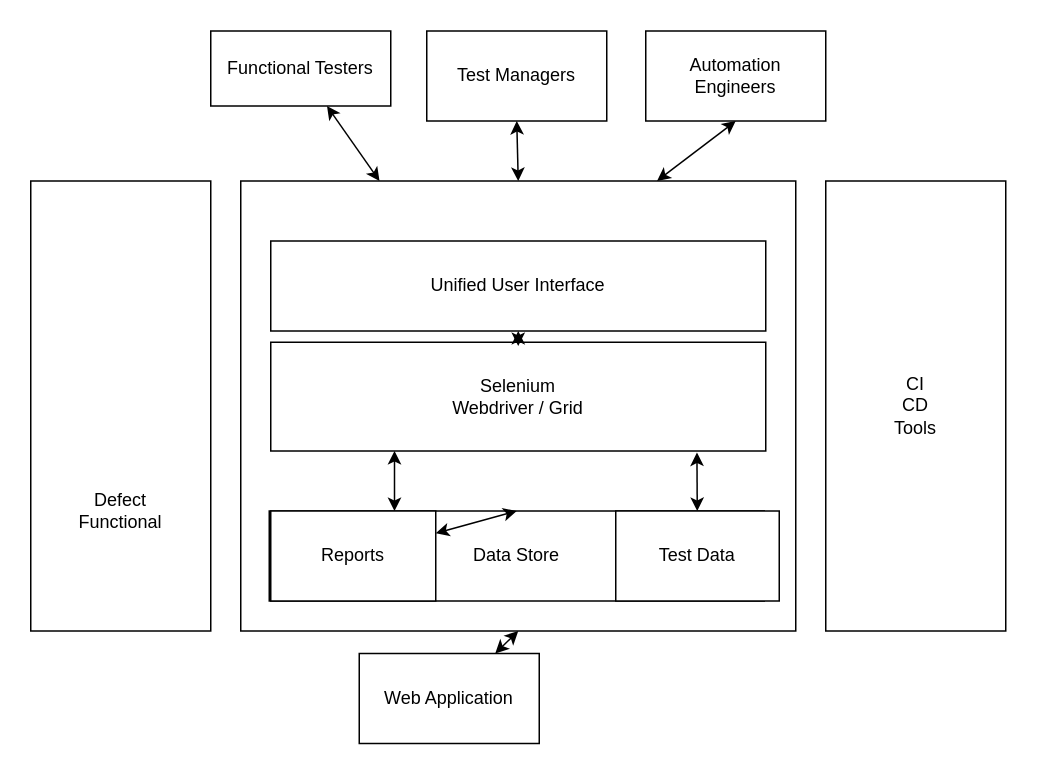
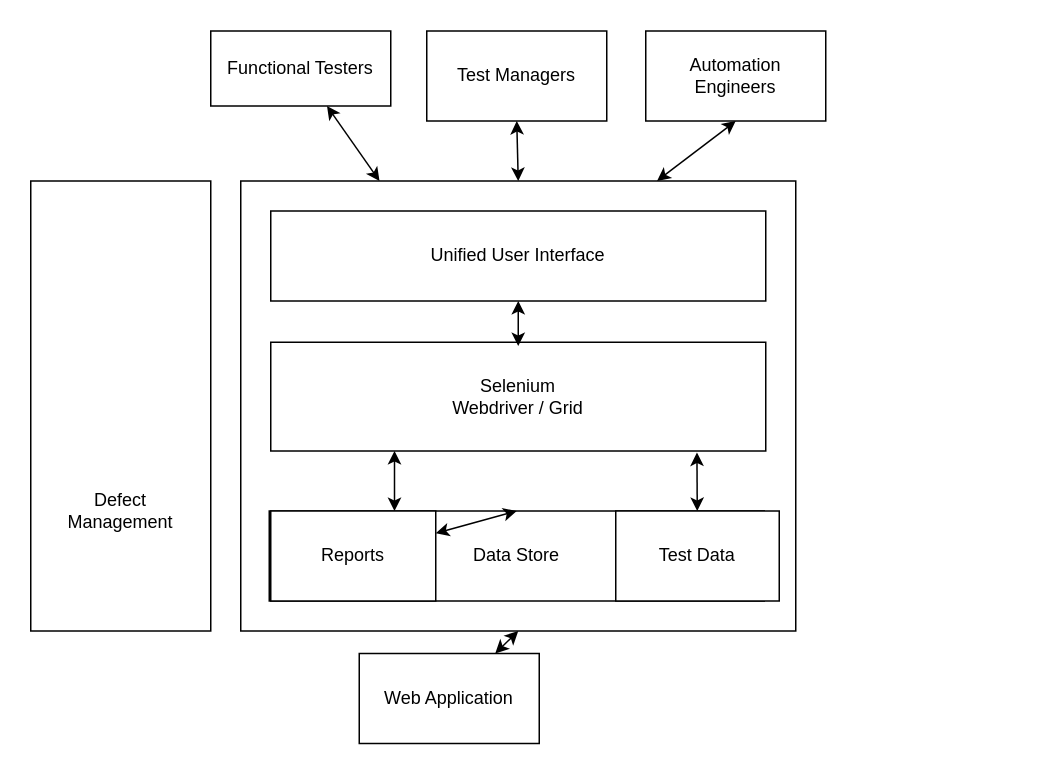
  <mxCell id="0" />
  <mxCell id="1" parent="0" />
  <mxCell id="2" value="" style="rounded=0;whiteSpace=wrap;html=1;" vertex="1" parent="1"><mxGeometry x="20" y="120" width="120" height="300" as="geometry" /></mxCell>
  <mxCell id="3" value="" style="rounded=0;whiteSpace=wrap;html=1;" vertex="1" parent="1"><mxGeometry x="160" y="120" width="370" height="300" as="geometry" /></mxCell>
- <mxCell id="4" value="CI&lt;br&gt;CD&lt;br&gt;Tools" style="rounded=0;whiteSpace=wrap;html=1;" vertex="1" parent="1"><mxGeometry x="550" y="120" width="120" height="300" as="geometry" /></mxCell>
- <mxCell id="5" value="Defect Functional" style="text;html=1;strokeColor=none;fillColor=none;align=center;verticalAlign=middle;whiteSpace=wrap;rounded=0;" vertex="1" parent="1"><mxGeometry x="60" y="330" width="40" height="20" as="geometry" /></mxCell>
- <mxCell id="6" value="Unified User Interface" style="rounded=0;whiteSpace=wrap;html=1;" vertex="1" parent="1"><mxGeometry x="180" y="160" width="330" height="60" as="geometry" /></mxCell>
+ <mxCell id="5" value="Defect Management" style="text;html=1;strokeColor=none;fillColor=none;align=center;verticalAlign=middle;whiteSpace=wrap;rounded=0;" vertex="1" parent="1"><mxGeometry x="60" y="330" width="40" height="20" as="geometry" /></mxCell>
+ <mxCell id="6" value="Unified User Interface" style="rounded=0;whiteSpace=wrap;html=1;" vertex="1" parent="1"><mxGeometry x="180" y="140" width="330" height="60" as="geometry" /></mxCell>
  <mxCell id="7" value="Data Store" style="rounded=0;whiteSpace=wrap;html=1;" vertex="1" parent="1"><mxGeometry x="179" y="340" width="330" height="60" as="geometry" /></mxCell>
  <mxCell id="8" value="Reports" style="rounded=0;whiteSpace=wrap;html=1;" vertex="1" parent="1"><mxGeometry x="180" y="340" width="110" height="60" as="geometry" /></mxCell>
  <mxCell id="9" value="Test Data" style="rounded=0;whiteSpace=wrap;html=1;" vertex="1" parent="1"><mxGeometry x="410" y="340" width="109" height="60" as="geometry" /></mxCell>
  <mxCell id="10" value="Selenium&lt;br&gt;Webdriver / Grid" style="rounded=0;whiteSpace=wrap;html=1;" vertex="1" parent="1"><mxGeometry x="180" y="227.5" width="330" height="72.5" as="geometry" /></mxCell>
  <mxCell id="11" value="Web Application" style="rounded=0;whiteSpace=wrap;html=1;" vertex="1" parent="1"><mxGeometry x="239" y="435" width="120" height="60" as="geometry" /></mxCell>
  <mxCell id="12" value="Functional Testers" style="rounded=0;whiteSpace=wrap;html=1;" vertex="1" parent="1"><mxGeometry x="140" y="20" width="120" height="50" as="geometry" /></mxCell>
  <mxCell id="13" value="Test Managers" style="rounded=0;whiteSpace=wrap;html=1;" vertex="1" parent="1"><mxGeometry x="284" y="20" width="120" height="60" as="geometry" /></mxCell>
  <mxCell id="14" value="Automation Engineers" style="rounded=0;whiteSpace=wrap;html=1;" vertex="1" parent="1"><mxGeometry x="430" y="20" width="120" height="60" as="geometry" /></mxCell>
  <mxCell id="15" value="" style="endArrow=classic;startArrow=classic;html=1;entryX=0.5;entryY=1;entryDx=0;entryDy=0;" edge="1" parent="1" source="11" target="3"><mxGeometry width="50" height="50" relative="1" as="geometry"><mxPoint x="200" y="490" as="sourcePoint" /><mxPoint x="250" y="440" as="targetPoint" /></mxGeometry></mxCell>
  <mxCell id="16" value="" style="endArrow=classic;startArrow=classic;html=1;" edge="1" parent="1" target="6"><mxGeometry width="50" height="50" relative="1" as="geometry"><mxPoint x="345" y="230" as="sourcePoint" /><mxPoint x="355" y="430" as="targetPoint" /></mxGeometry></mxCell>
  <mxCell id="17" value="" style="endArrow=classic;startArrow=classic;html=1;exitX=0.25;exitY=0;exitDx=0;exitDy=0;" edge="1" parent="1" source="3" target="12"><mxGeometry width="50" height="50" relative="1" as="geometry"><mxPoint x="355" y="240" as="sourcePoint" /><mxPoint x="355" y="210" as="targetPoint" /></mxGeometry></mxCell>
  <mxCell id="18" value="" style="endArrow=classic;startArrow=classic;html=1;exitX=0.5;exitY=0;exitDx=0;exitDy=0;entryX=0.5;entryY=1;entryDx=0;entryDy=0;" edge="1" parent="1" source="3" target="13"><mxGeometry width="50" height="50" relative="1" as="geometry"><mxPoint x="262.5" y="130" as="sourcePoint" /><mxPoint x="232.5" y="90" as="targetPoint" /></mxGeometry></mxCell>
  <mxCell id="19" value="" style="endArrow=classic;startArrow=classic;html=1;exitX=0.75;exitY=0;exitDx=0;exitDy=0;entryX=0.5;entryY=1;entryDx=0;entryDy=0;" edge="1" parent="1" source="3" target="14"><mxGeometry width="50" height="50" relative="1" as="geometry"><mxPoint x="355" y="130" as="sourcePoint" /><mxPoint x="354" y="90" as="targetPoint" /></mxGeometry></mxCell>
  <mxCell id="20" value="" style="endArrow=classic;startArrow=classic;html=1;entryX=0.861;entryY=1.014;entryDx=0;entryDy=0;entryPerimeter=0;" edge="1" parent="1" source="9" target="10"><mxGeometry width="50" height="50" relative="1" as="geometry"><mxPoint x="510" y="470" as="sourcePoint" /><mxPoint x="540" y="440" as="targetPoint" /></mxGeometry></mxCell>
  <mxCell id="21" value="" style="endArrow=classic;startArrow=classic;html=1;exitX=0.5;exitY=0;exitDx=0;exitDy=0;" edge="1" parent="1" source="7" target="8"><mxGeometry width="50" height="50" relative="1" as="geometry"><mxPoint x="290" y="350" as="sourcePoint" /><mxPoint x="340" y="300" as="targetPoint" /></mxGeometry></mxCell>
  <mxCell id="22" value="" style="endArrow=classic;startArrow=classic;html=1;entryX=0.25;entryY=1;entryDx=0;entryDy=0;exitX=0.75;exitY=0;exitDx=0;exitDy=0;" edge="1" parent="1" source="8" target="10"><mxGeometry width="50" height="50" relative="1" as="geometry"><mxPoint x="200" y="360" as="sourcePoint" /><mxPoint x="250" y="310" as="targetPoint" /></mxGeometry></mxCell>
